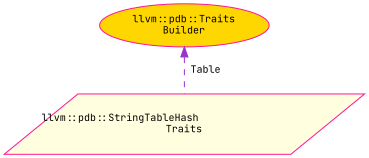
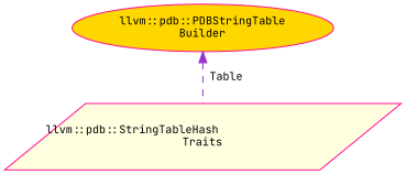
  digraph {
    fontname="JetBrains Mono"
    node [color=deeppink fontname="JetBrains Mono" fontsize=10 style=filled]
    n1 [fillcolor=lightyellow fontcolor=black height=0.2 label="llvm::pdb::StringTableHash\lTraits" shape=parallelogram width=0.4]
-   n2 [height=0.2 label="llvm::pdb::Traits\lBuilder" shape=ellipse width=0.4 fillcolor=gold]
+   n2 [height=0.2 label="llvm::pdb::PDBStringTable\lBuilder" shape=ellipse width=0.4 fillcolor=gold]
    n2 -> n1 [color=darkorchid3 dir=back fontname="JetBrains Mono" fontsize=10 label=" Table" labelfontname=Helvetica labelfontsize=10 style=dashed]
  }
